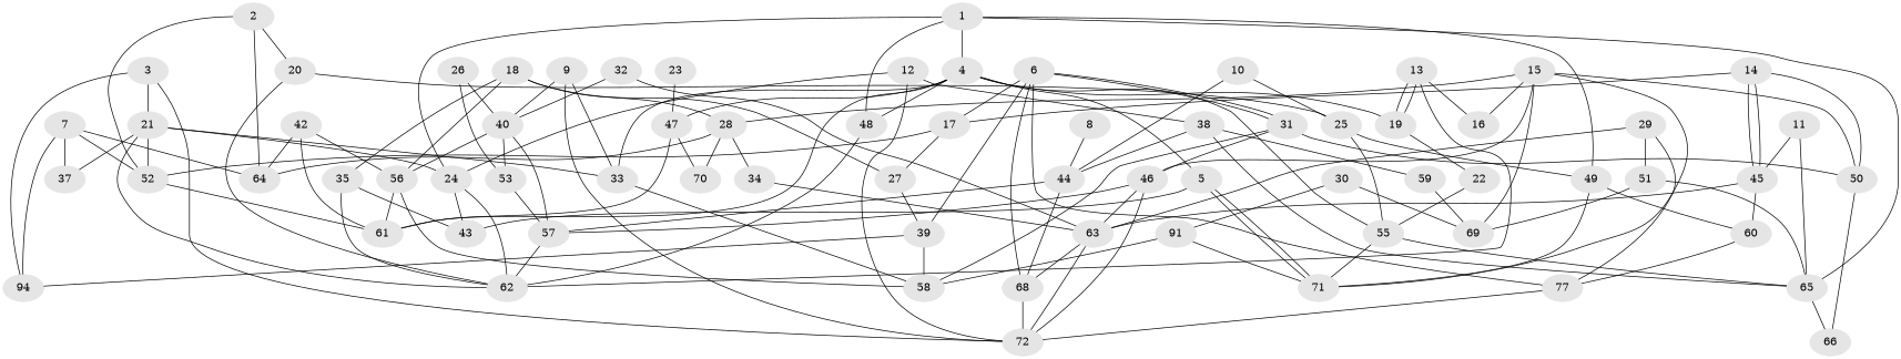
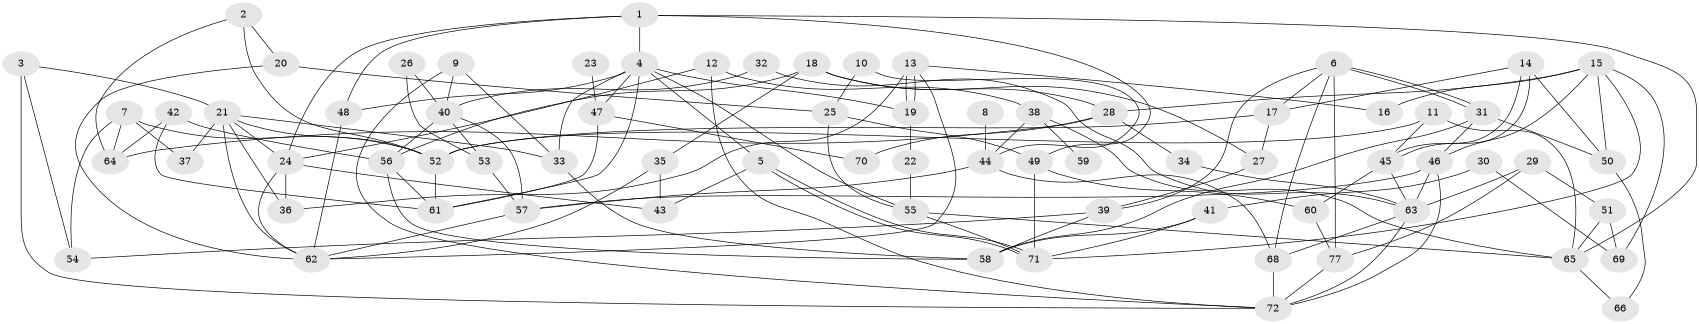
  graph {
    node [color=gray90 style=filled]
    1
    4
    24
    48
    49
    65
    5
    19
    33
    47
    55
    61
    43
+   36
    62
    71
    60
    66
    2
    20
    52
    64
    25
    3
    21
-   54 [label=94]
+   54
    72
    37
    22
    58
    70
    6
    17
    31
    39
    n36 [label=77]
    68
    27
    50
    46
    7
    8
    44
-   41 [label=91]
+   41
    57
    9
    40
    56
    53
    10
    11
    45
    63
    12
    38
    59
    13
    16
    14
    15
    28
    69
    34
    18
    35
    23
    26
    29
    51
    30
    32
    42
    1 -- 4
    1 -- 24
    1 -- 48
    1 -- 49
    1 -- 65
    4 -- 48
    4 -- 5
    4 -- 19
    4 -- 33
    4 -- 47
    4 -- 55
    4 -- 61
    24 -- 43
+   24 -- 36
    24 -- 62
    48 -- 62
    49 -- 71
    49 -- 60
    65 -- 66
    5 -- 43
    5 -- 71
    5 -- 71
    19 -- 22
    33 -- 58
    47 -- 61
    47 -- 70
    55 -- 65
    55 -- 71
    60 -- n36
    2 -- 20
    2 -- 52
    2 -- 64
    20 -- 62
    20 -- 25
    52 -- 61
    25 -- 49
    25 -- 55
    3 -- 21
    3 -- 54
    3 -- 72
    21 -- 24
    21 -- 33
+   21 -- 36
    21 -- 62
    21 -- 52
    21 -- 37
    22 -- 55
    6 -- 17
    6 -- 31
    6 -- 31
    6 -- 39
    6 -- n36
    6 -- 68
    17 -- 52
    17 -- 27
    31 -- 58
    31 -- 50
    31 -- 46
    39 -- 54
    39 -- 58
    n36 -- 72
    68 -- 72
    27 -- 39
    50 -- 66
    46 -- 72
    46 -- 57
    46 -- 63
    7 -- 52
    7 -- 64
    7 -- 54
    7 -- 37
    8 -- 44
    44 -- 68
    44 -- 57
    41 -- 71
    41 -- 58
    57 -- 62
    9 -- 33
    9 -- 72
    9 -- 40
    40 -- 57
    40 -- 56
    40 -- 53
    56 -- 61
    56 -- 58
    53 -- 57
    10 -- 25
    10 -- 44
    11 -- 65
+   11 -- 52
    11 -- 45
    45 -- 60
    45 -- 63
    63 -- 72
    63 -- 68
    12 -- 24
    12 -- 72
    12 -- 38
    38 -- 65
    38 -- 44
    38 -- 59
-   59 -- 69
    13 -- 19
    13 -- 19
+   13 -- 36
    13 -- 62
    13 -- 16
    14 -- 17
    14 -- 50
    14 -- 45
    14 -- 45
    15 -- 71
    15 -- 50
    15 -- 46
    15 -- 16
    15 -- 28
    15 -- 69
    28 -- 64
    28 -- 70
    28 -- 34
    34 -- 63
    18 -- 27
    18 -- 56
    18 -- 28
    18 -- 35
    35 -- 43
    35 -- 62
    23 -- 47
    26 -- 40
    26 -- 53
    29 -- n36
    29 -- 63
    29 -- 51
    51 -- 65
    51 -- 69
    30 -- 41
    30 -- 69
    32 -- 40
    32 -- 63
    42 -- 61
    42 -- 64
    42 -- 56
  }
